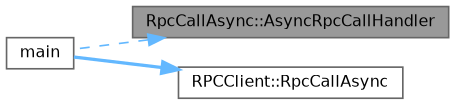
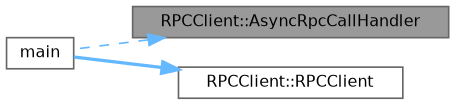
  digraph {
    rankdir=RL
    node [color=grey40 fillcolor=white fontname=Helvetica fontsize=10 shape=box style=filled]
    edge [color=steelblue1 dir=back fontname=Helvetica fontsize=10 labelfontname=Helvetica labelfontsize=10]
-   n1 [color=gray40 fillcolor=grey60 fontcolor=black height=0.2 label="RpcCallAsync::AsyncRpcCallHandler" width=0.4]
+   n1 [color=gray40 fillcolor=grey60 fontcolor=black height=0.2 label="RPCClient::AsyncRpcCallHandler" width=0.4]
    n2 [height=0.2 label=main width=0.4]
-   n3 [height=0.2 label="RPCClient::RpcCallAsync" width=0.4]
+   n3 [height=0.2 label="RPCClient::RPCClient" width=0.4]
    n1 -> n2 [style=dashed]
    n3 -> n2 [style=bold]
  }
